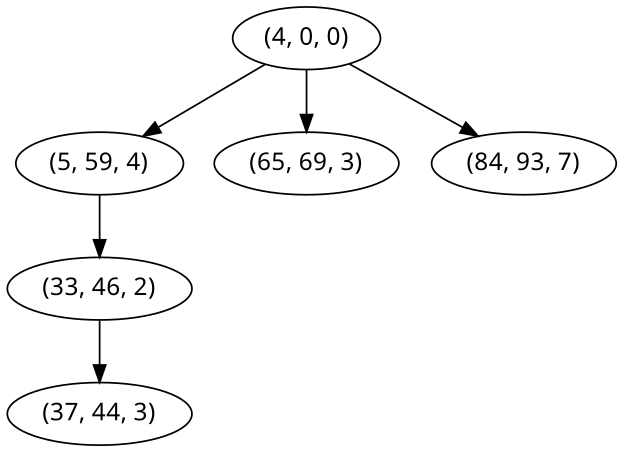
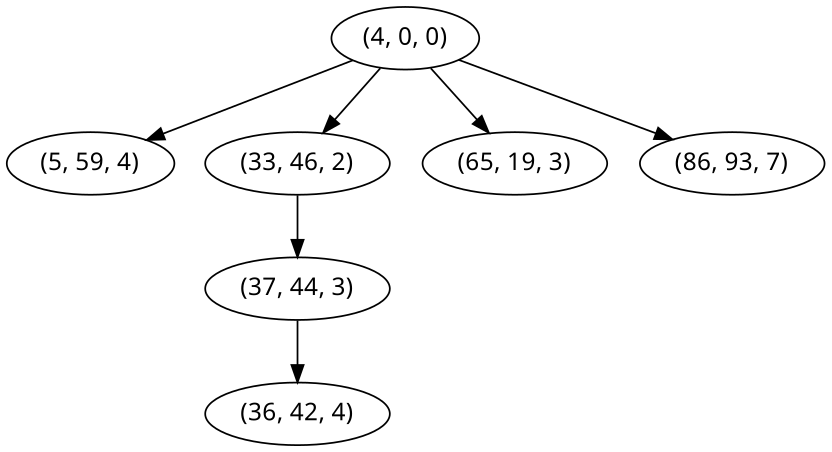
  digraph {
    fontname="Noto Sans"
    node [fontname="Noto Sans"]
    edge [fontname="Noto Sans"]
    n1 [label="(4, 0, 0)"]
    n2 [label="(5, 59, 4)"]
    "(33, 46, 2)"
-   "(65, 69, 3)"
-   "(86, 93, 7)" [label="(84, 93, 7)"]
+   "(65, 69, 3)" [label="(65, 19, 3)"]
+   "(86, 93, 7)"
    n6 [label="(37, 44, 3)"]
+   "(36, 42, 4)"
    n1 -> n2
-   n2 -> "(33, 46, 2)"
+   n1 -> "(33, 46, 2)"
    n1 -> "(65, 69, 3)"
    n1 -> "(86, 93, 7)"
    "(33, 46, 2)" -> n6
+   n6 -> "(36, 42, 4)"
  }
